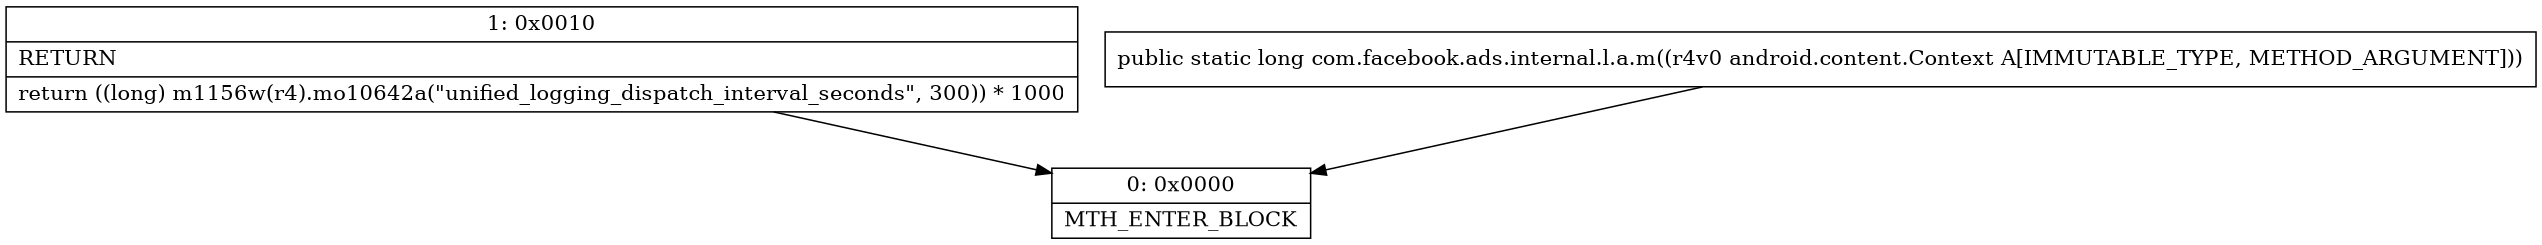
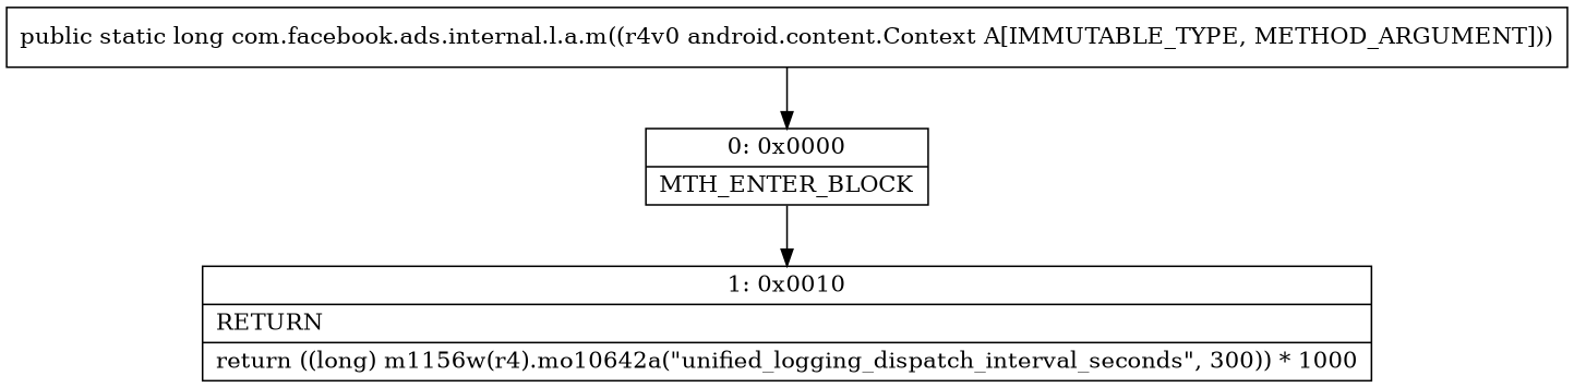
  digraph {
    node [shape=record]
    n1 [label="{0\:\ 0x0000|MTH_ENTER_BLOCK\l}"]
    n2 [label="{1\:\ 0x0010|RETURN\l|return ((long) m1156w(r4).mo10642a(\"unified_logging_dispatch_interval_seconds\", 300)) * 1000\l}"]
    n3 [label="{public static long com.facebook.ads.internal.l.a.m((r4v0 android.content.Context A[IMMUTABLE_TYPE, METHOD_ARGUMENT])) }"]
-   n2 -> n1
+   n1 -> n2
    n3 -> n1
  }
